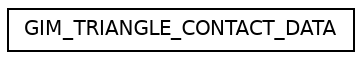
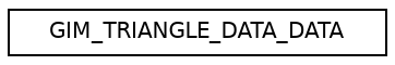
  digraph {
    rankdir=LR
-   n1 [color=black fillcolor=white fontname=Helvetica fontsize=10 height=0.2 label=GIM_TRIANGLE_CONTACT_DATA shape=record style=filled width=0.4]
+   n1 [color=black fillcolor=white fontname=Helvetica fontsize=10 height=0.2 label=GIM_TRIANGLE_DATA_DATA shape=record style=filled width=0.4]
  }
